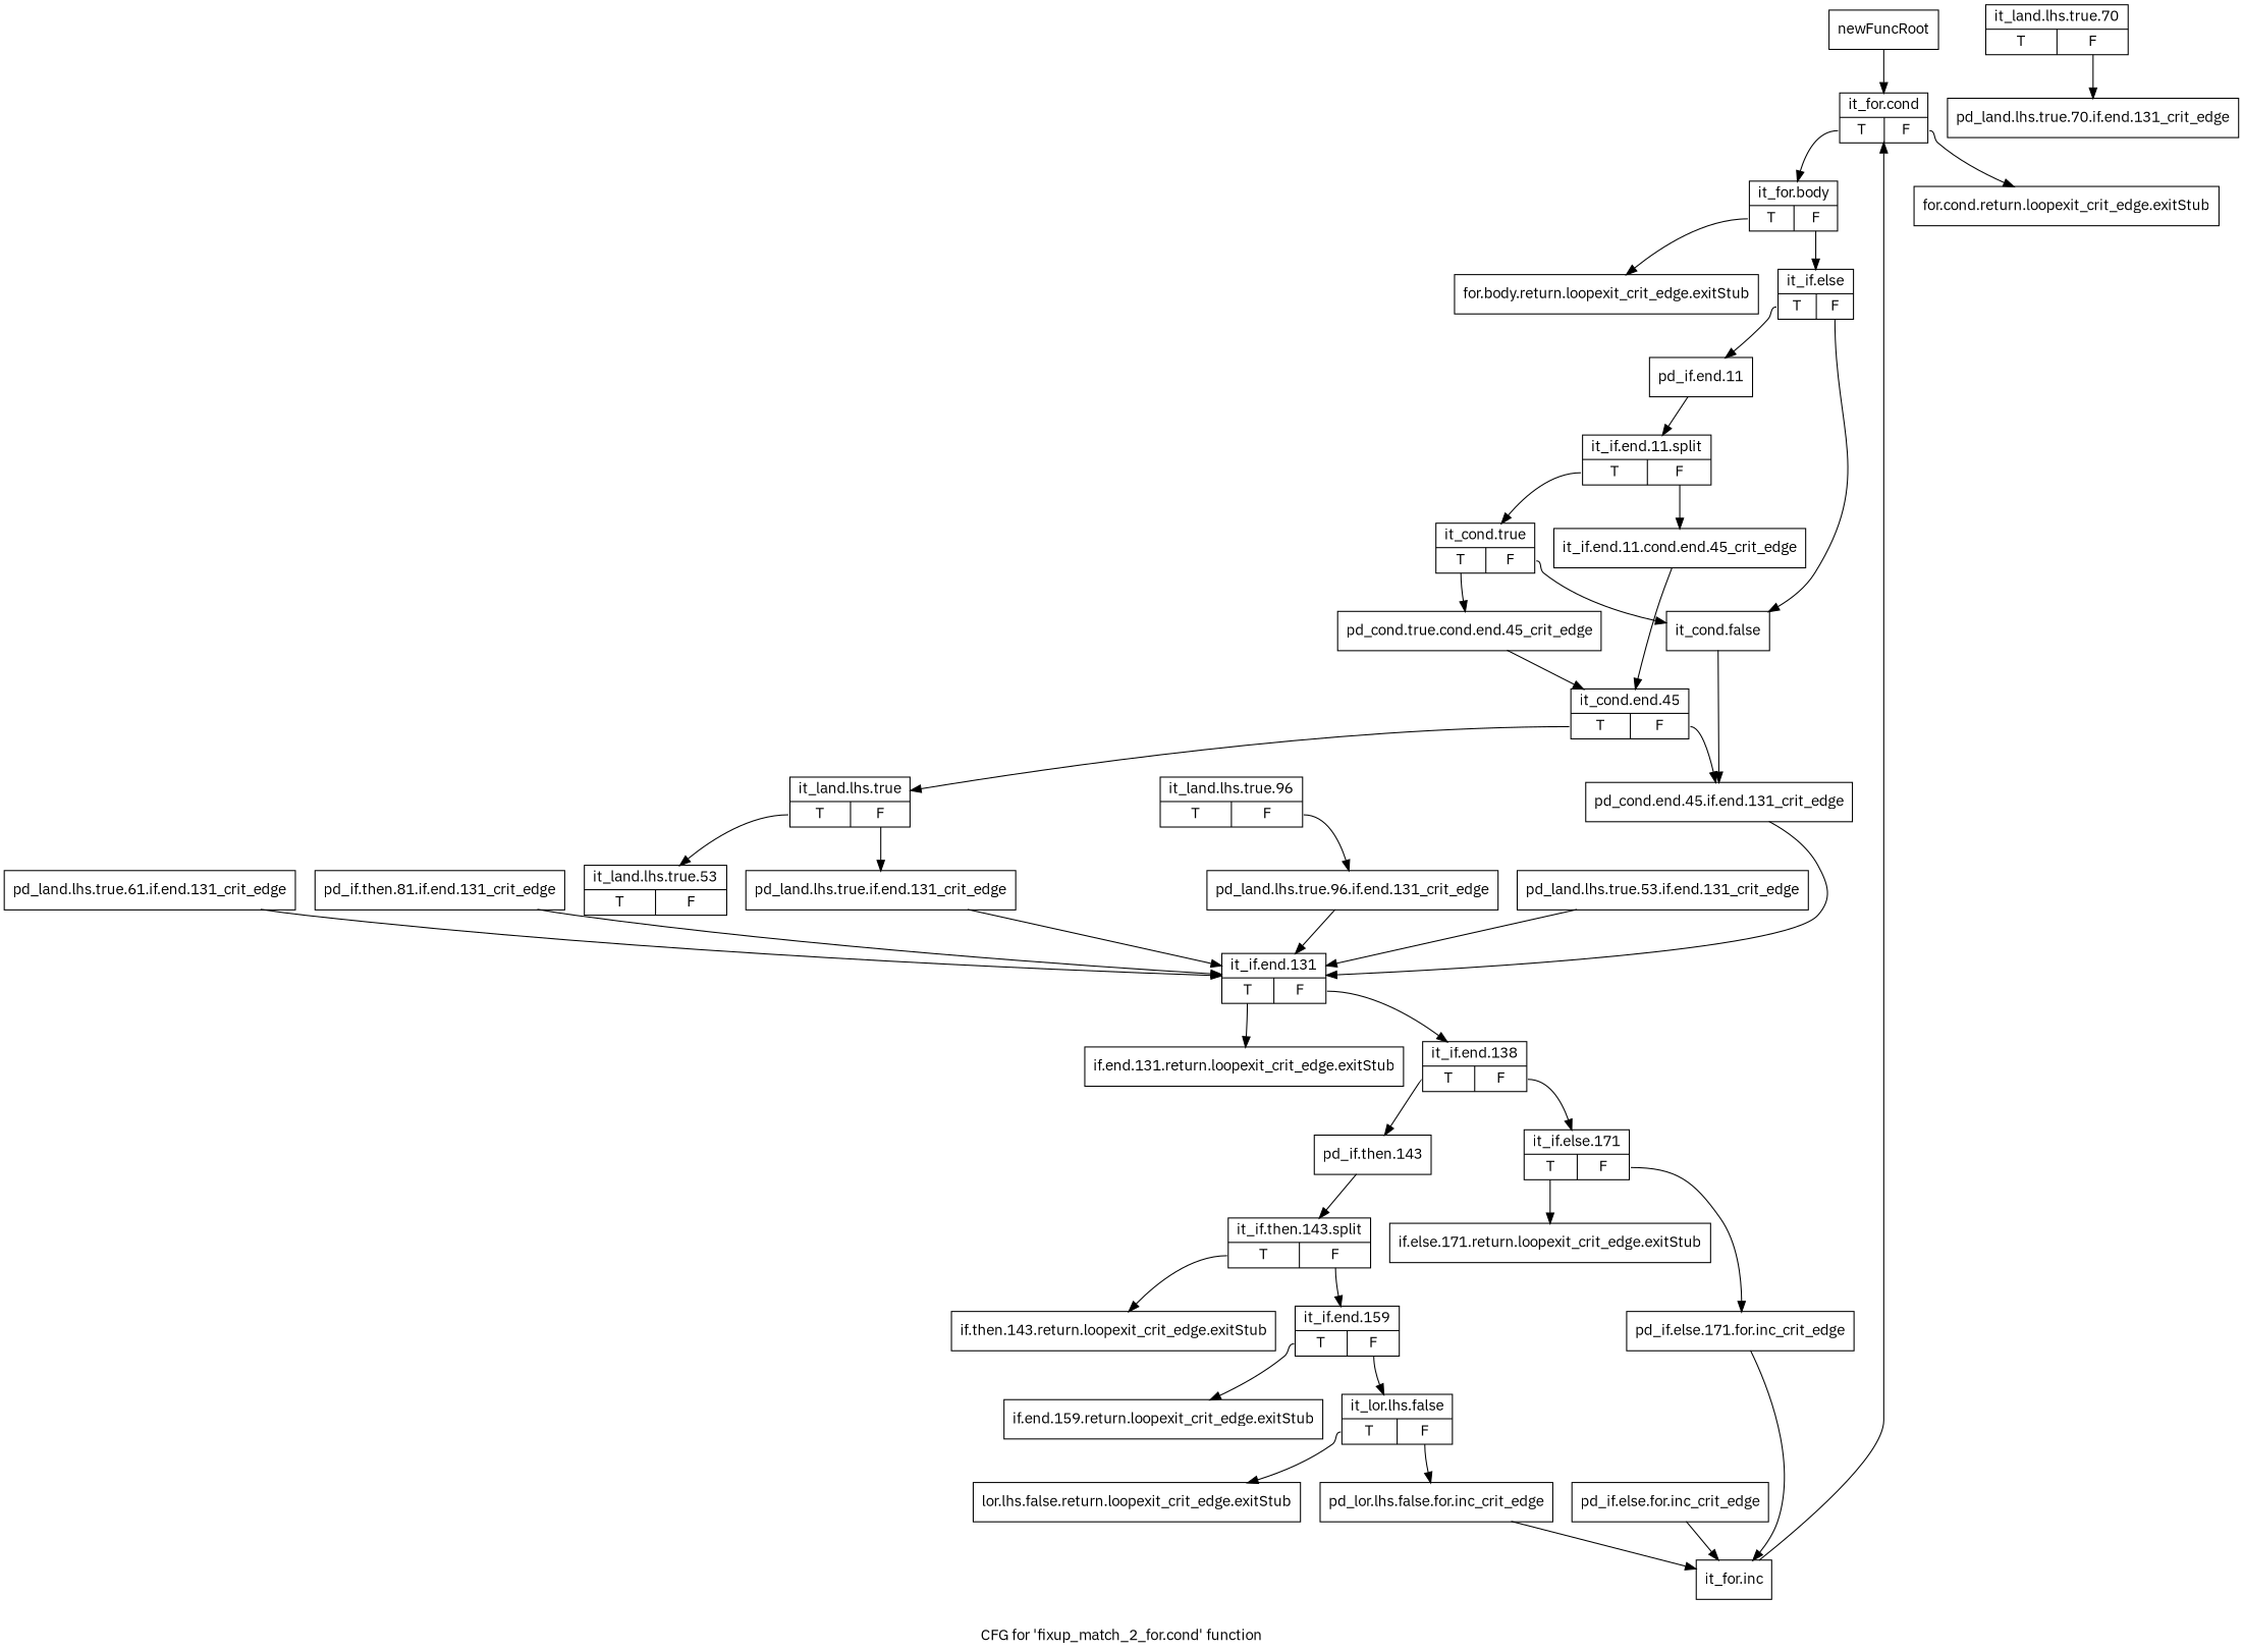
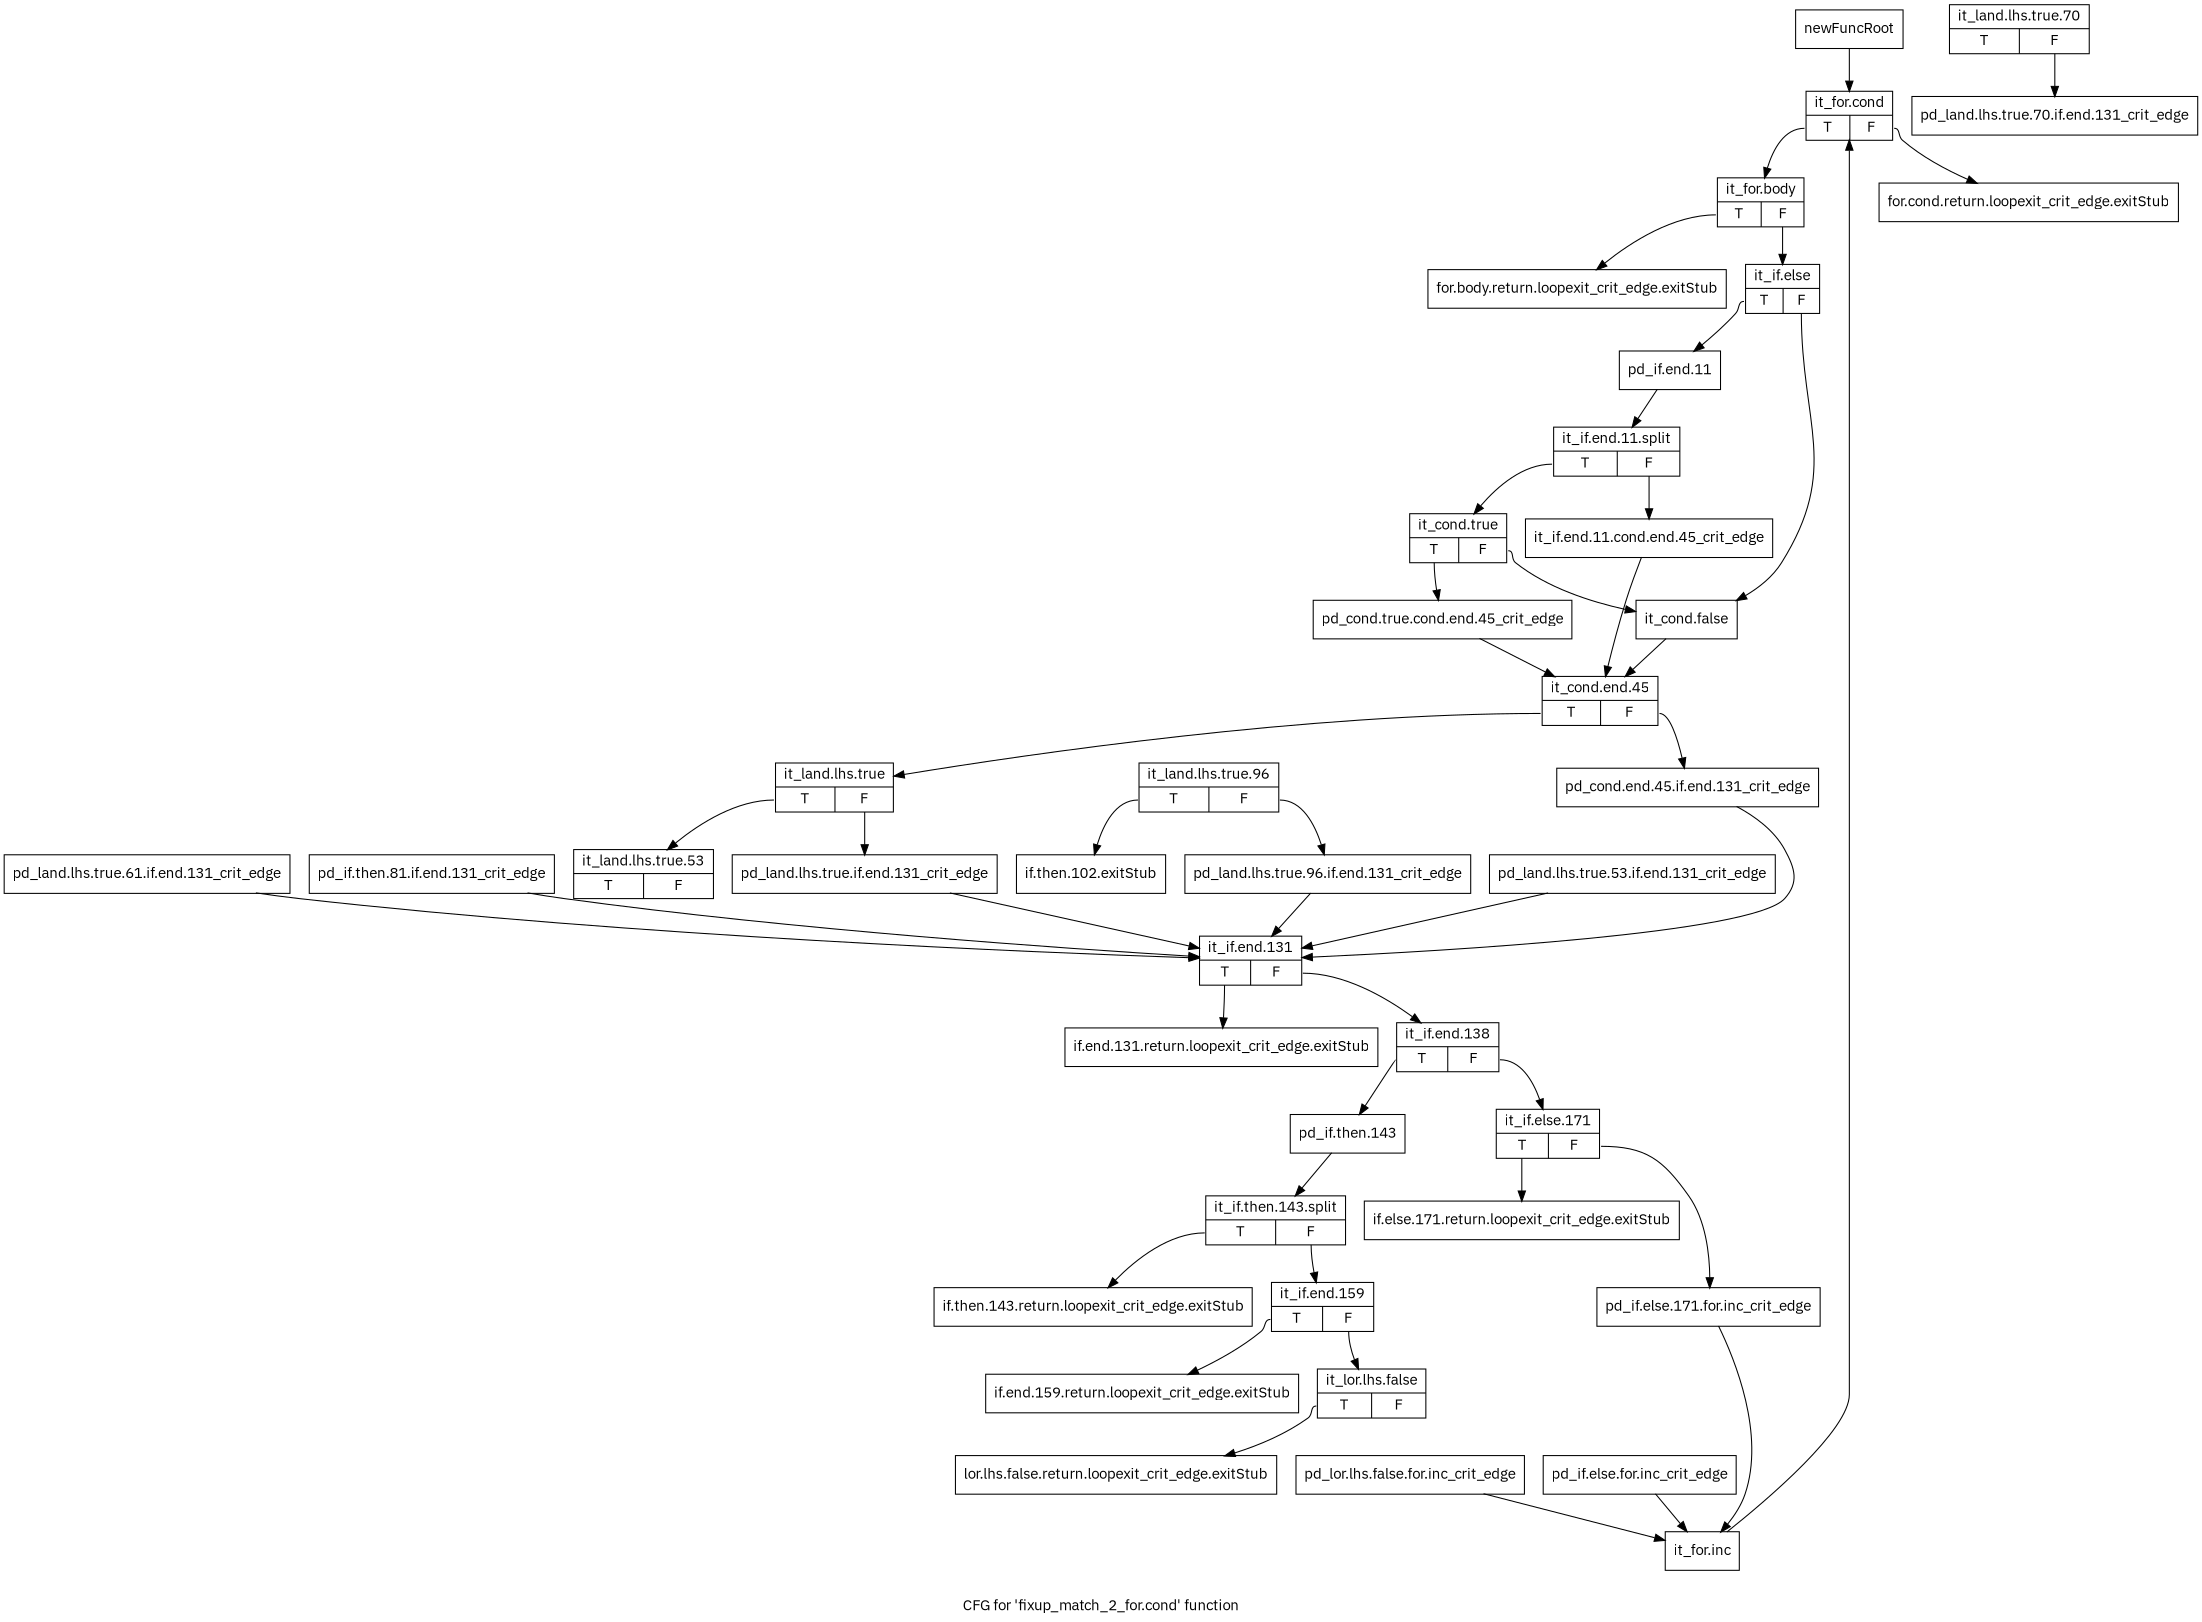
  digraph {
    fontname="IBM Plex Sans"
    label="CFG for 'fixup_match_2_for.cond' function"
    node [fontname="IBM Plex Sans" shape=record]
    edge [fontname="IBM Plex Sans" tailport=s1]
    n1 [label="{newFuncRoot}"]
    n2 [label="{it_for.cond|{<s0>T|<s1>F}}"]
    n3 [label="{for.cond.return.loopexit_crit_edge.exitStub}"]
    n4 [label="{it_for.body|{<s0>T|<s1>F}}"]
    n5 [label="{for.body.return.loopexit_crit_edge.exitStub}"]
    n6 [label="{it_if.else|{<s0>T|<s1>F}}"]
+   n7 [label="{if.then.102.exitStub}"]
    n8 [label="{if.end.131.return.loopexit_crit_edge.exitStub}"]
    n9 [label="{if.else.171.return.loopexit_crit_edge.exitStub}"]
    n10 [label="{if.then.143.return.loopexit_crit_edge.exitStub}"]
    n11 [label="{if.end.159.return.loopexit_crit_edge.exitStub}"]
    n12 [label="{lor.lhs.false.return.loopexit_crit_edge.exitStub}"]
    n13 [label="{pd_if.end.11}"]
    n14 [label="{it_cond.false}"]
    n15 [label="{it_if.end.11.split|{<s0>T|<s1>F}}"]
    n16 [label="{pd_if.else.for.inc_crit_edge}"]
    n17 [label="{it_for.inc}"]
    n18 [label="{it_cond.true|{<s0>T|<s1>F}}"]
    n19 [label="{it_if.end.11.cond.end.45_crit_edge}"]
    n20 [label="{pd_cond.true.cond.end.45_crit_edge}"]
    n21 [label="{it_cond.end.45|{<s0>T|<s1>F}}"]
    n22 [label="{it_land.lhs.true|{<s0>T|<s1>F}}"]
    n23 [label="{pd_cond.end.45.if.end.131_crit_edge}"]
    n24 [label="{it_land.lhs.true.53|{<s0>T|<s1>F}}"]
    n25 [label="{pd_land.lhs.true.if.end.131_crit_edge}"]
    n26 [label="{it_if.end.131|{<s0>T|<s1>F}}"]
    n27 [label="{it_if.end.138|{<s0>T|<s1>F}}"]
    n28 [label="{pd_if.then.143}"]
    n29 [label="{it_if.else.171|{<s0>T|<s1>F}}"]
    n30 [label="{pd_land.lhs.true.53.if.end.131_crit_edge}"]
    n31 [label="{it_land.lhs.true.70|{<s0>T|<s1>F}}"]
    n32 [label="{pd_land.lhs.true.70.if.end.131_crit_edge}"]
    n33 [label="{pd_land.lhs.true.61.if.end.131_crit_edge}"]
    n34 [label="{it_land.lhs.true.96|{<s0>T|<s1>F}}"]
    n35 [label="{pd_land.lhs.true.96.if.end.131_crit_edge}"]
    n36 [label="{pd_if.then.81.if.end.131_crit_edge}"]
    n37 [label="{it_if.then.143.split|{<s0>T|<s1>F}}"]
    n38 [label="{pd_if.else.171.for.inc_crit_edge}"]
    n39 [label="{it_if.end.159|{<s0>T|<s1>F}}"]
    n40 [label="{it_lor.lhs.false|{<s0>T|<s1>F}}"]
    n41 [label="{pd_lor.lhs.false.for.inc_crit_edge}"]
    n1 -> n2
    n2 -> n3
    n2 -> n4 [tailport=s0]
    n4 -> n5 [tailport=s0]
    n4 -> n6
    n6 -> n13 [tailport=s0]
    n6 -> n14
    n13 -> n15
-   n14 -> n23
+   n14 -> n21
    n15 -> n18 [tailport=s0]
    n15 -> n19
    n16 -> n17
    n17 -> n2
    n18 -> n14
    n18 -> n20 [tailport=s0]
    n19 -> n21
    n20 -> n21
    n21 -> n22 [tailport=s0]
    n21 -> n23
    n22 -> n24 [tailport=s0]
    n22 -> n25
    n23 -> n26
    n25 -> n26
    n26 -> n8 [tailport=s0]
    n26 -> n27
    n27 -> n28 [tailport=s0]
    n27 -> n29
    n28 -> n37
    n29 -> n9 [tailport=s0]
    n29 -> n38
    n30 -> n26
    n31 -> n32
    n33 -> n26
+   n34 -> n7 [tailport=s0]
    n34 -> n35
    n35 -> n26
    n36 -> n26
    n37 -> n10 [tailport=s0]
    n37 -> n39
    n38 -> n17
    n39 -> n11 [tailport=s0]
    n39 -> n40
    n40 -> n12 [tailport=s0]
-   n40 -> n41
    n41 -> n17
  }
